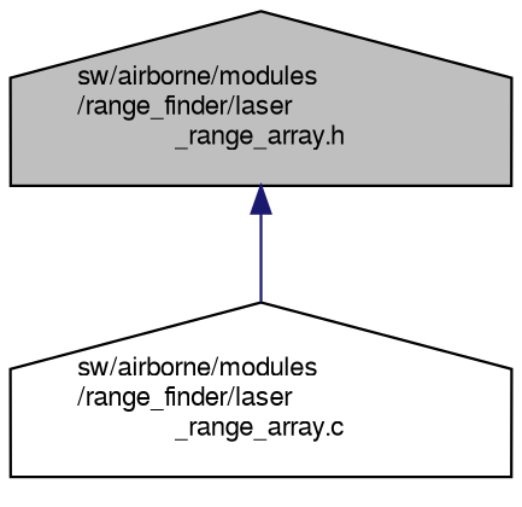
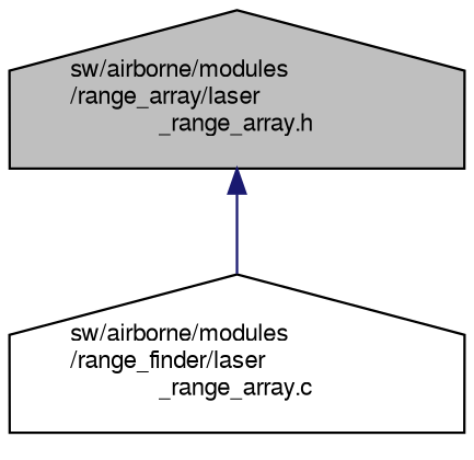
  digraph {
    node [color=black fontname=FreeSans fontsize=10 shape=house style=filled]
-   n1 [fillcolor=grey75 fontcolor=black height=0.2 label="sw/airborne/modules\l/range_finder/laser\l_range_array.h" width=0.4]
+   n1 [fillcolor=grey75 fontcolor=black height=0.2 label="sw/airborne/modules\l/range_array/laser\l_range_array.h" width=0.4]
    n2 [fillcolor=white height=0.2 label="sw/airborne/modules\l/range_finder/laser\l_range_array.c" width=0.4]
    n1 -> n2 [color=midnightblue dir=back fontname=FreeSans fontsize=10 labelfontname=FreeSans labelfontsize=10 style=solid]
  }
